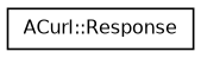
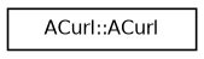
  digraph {
    rankdir=LR
-   n1 [color=black fillcolor=white fontname=Helvetica fontsize=10 height=0.2 label="ACurl::Response" shape=record style=filled width=0.4]
+   n1 [color=black fillcolor=white fontname=Helvetica fontsize=10 height=0.2 label="ACurl::ACurl" shape=record style=filled width=0.4]
  }
